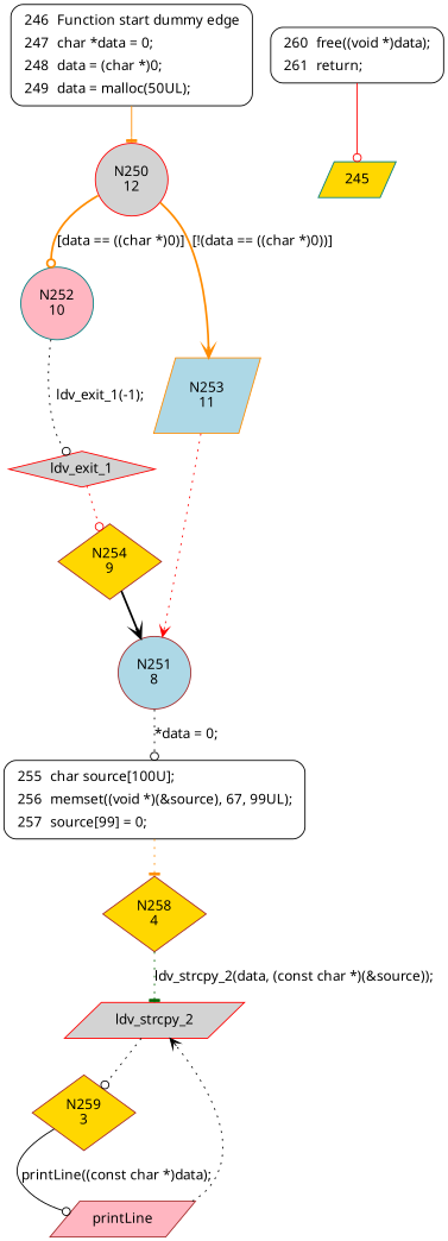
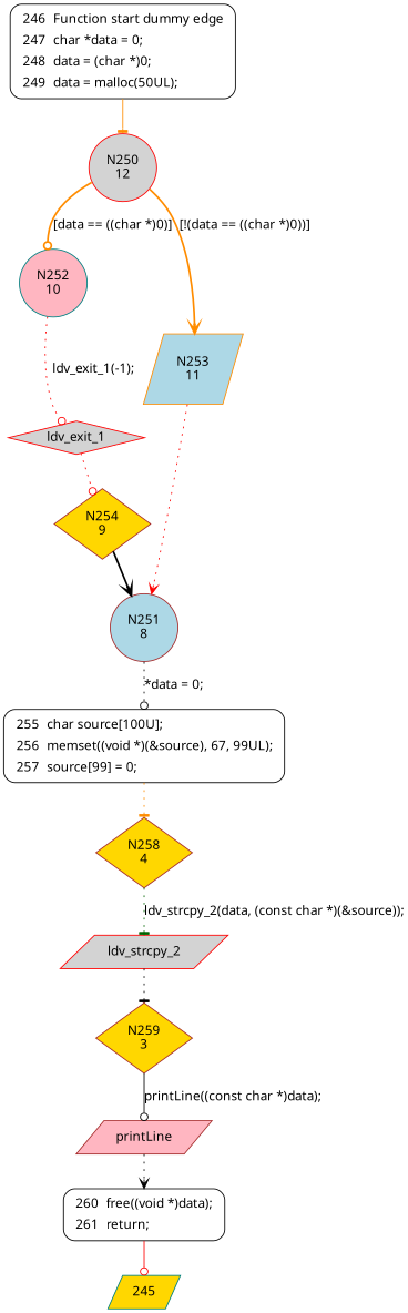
  digraph {
    fontname="Noto Sans"
    node [color=brown fillcolor=gold fontname="Noto Sans" shape=parallelogram style=filled]
    edge [arrowhead=odot color=black fontname="Noto Sans" style=dotted]
    n1 [color=red fillcolor=lightgrey label="N250\n12" shape=circle]
    n2 [color=teal fillcolor=lightpink label="N252\n10" shape=circle]
    n3 [color=darkorange fillcolor=lightblue label="N253\n11"]
    n4 [color=red fillcolor=lightgrey label=ldv_exit_1 shape=diamond]
    n5 [fillcolor=lightblue label="N251\n8" shape=circle]
    n6 [label="N254\n9" shape=diamond]
    n7 [fillcolor=white label=<<table border="0" cellborder="0" cellpadding="3" bgcolor="white"><tr><td align="right">255</td><td align="left">char source[100U];</td></tr><tr><td align="right">256</td><td align="left">memset((void *)(&amp;source), 67, 99UL);</td></tr><tr><td align="right">257</td><td align="left">source[99] = 0;</td></tr></table>> penwidth=1 shape=Mrecord style="filled,bold" color=""]
    n8 [label="N258\n4" shape=diamond]
    n9 [color=red fillcolor=lightgrey label=ldv_strcpy_2]
    n10 [label="N259\n3" shape=diamond]
    n11 [fillcolor=lightpink label=printLine]
    n12 [fillcolor=white label=<<table border="0" cellborder="0" cellpadding="3" bgcolor="white"><tr><td align="right">260</td><td align="left">free((void *)data);</td></tr><tr><td align="right">261</td><td align="left">return;</td></tr></table>> penwidth=1 shape=Mrecord style="filled,bold" color=""]
    245 [color=teal]
    n14 [fillcolor=white label=<<table border="0" cellborder="0" cellpadding="3" bgcolor="white"><tr><td align="right">246</td><td align="left">Function start dummy edge</td></tr><tr><td align="right">247</td><td align="left">char *data = 0;</td></tr><tr><td align="right">248</td><td align="left">data = (char *)0;</td></tr><tr><td align="right">249</td><td align="left">data = malloc(50UL);</td></tr></table>> penwidth=1 shape=Mrecord style="filled,bold" color=""]
    n1 -> n2 [color=darkorange label="[data == ((char *)0)]" style=bold]
    n1 -> n3 [arrowhead=vee color=darkorange label="[!(data == ((char *)0))]" style=bold]
-   n2 -> n4 [label="ldv_exit_1(-1);"]
+   n2 -> n4 [color=red label="ldv_exit_1(-1);"]
    n3 -> n5 [arrowhead=vee color=red]
    n4 -> n6 [color=red]
    n5 -> n7 [label="*data = 0;"]
    n6 -> n5 [arrowhead=vee style=bold]
    n7 -> n8 [arrowhead=tee color=darkorange]
    n8 -> n9 [arrowhead=tee color=darkgreen label="ldv_strcpy_2(data, (const char *)(&source));"]
-   n9 -> n10
+   n9 -> n10 [arrowhead=tee]
    n10 -> n11 [label="printLine((const char *)data);" style=solid]
-   n11 -> n9 [arrowhead=vee]
+   n11 -> n12 [arrowhead=vee]
    n12 -> 245 [color=red style=solid]
    n14 -> n1 [arrowhead=tee color=darkorange style=solid]
  }
